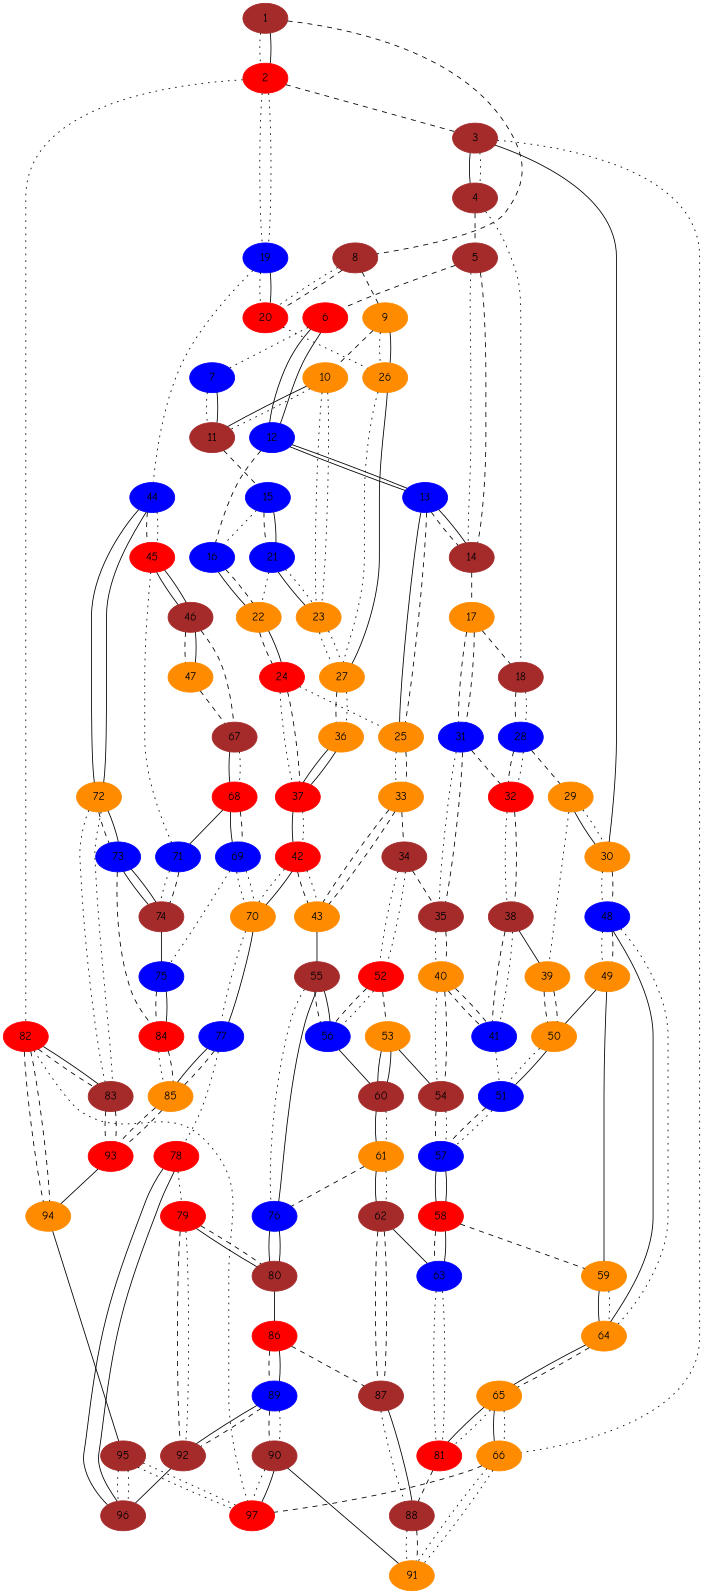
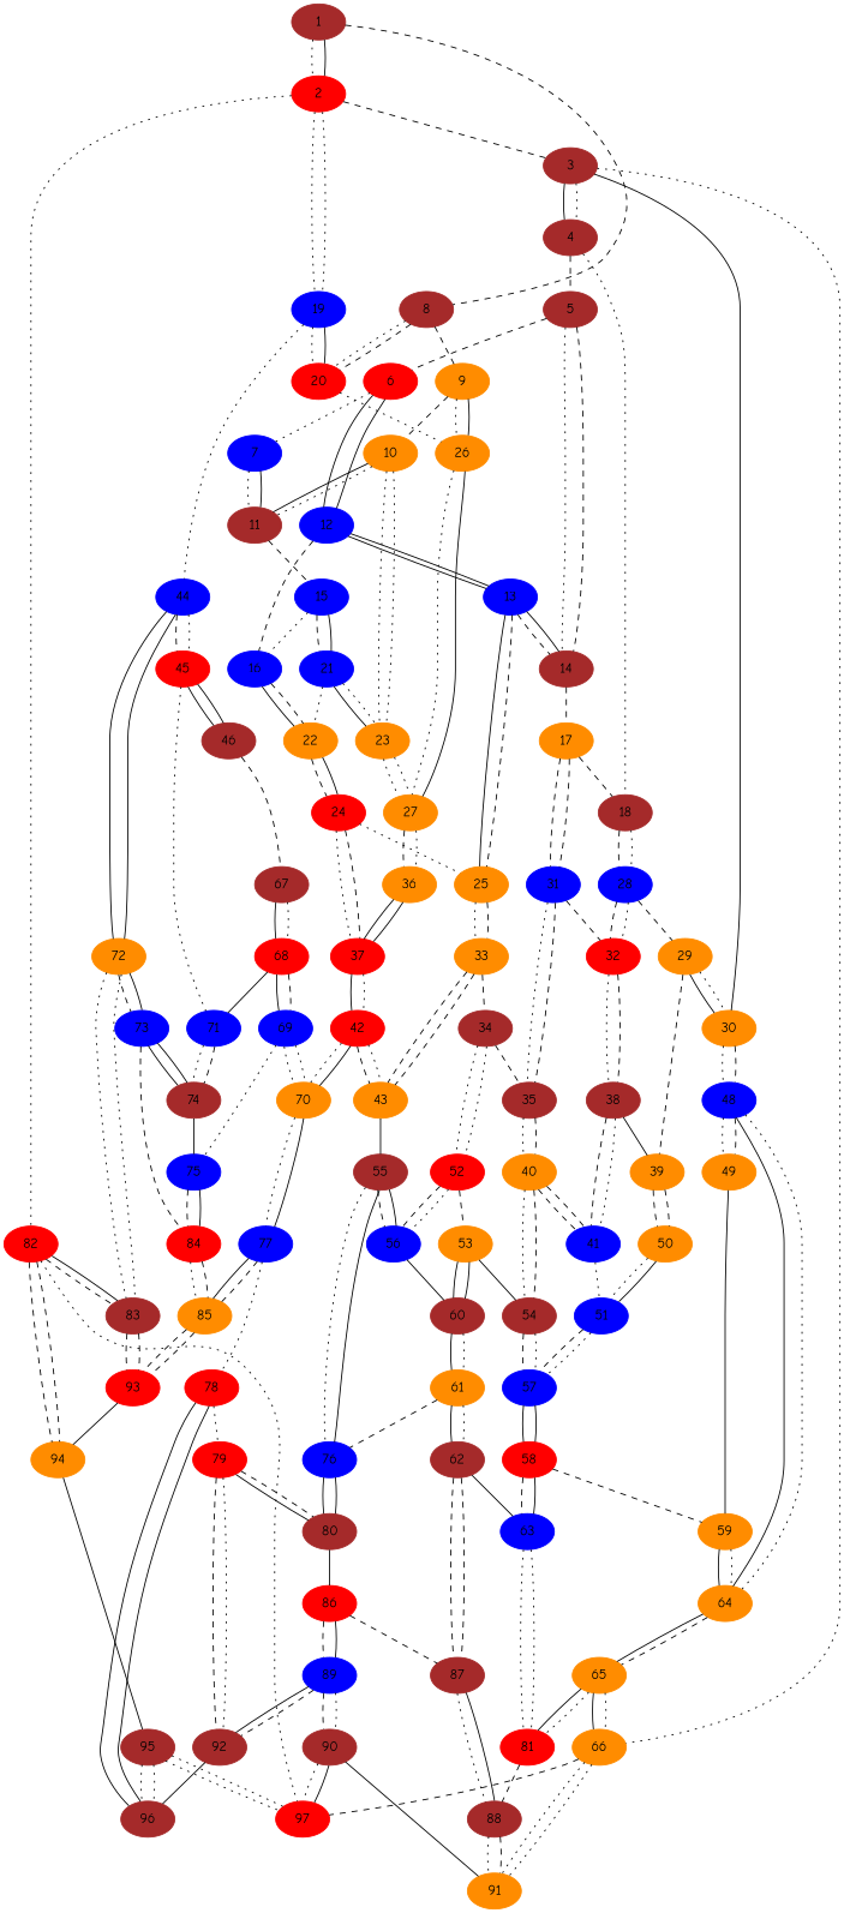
  graph {
    fontname="Comic Neue"
    node [color=darkorange fontname="Comic Neue" style=filled]
    edge [fontname="Comic Neue" style=dotted]
    1 [color=brown]
    2 [color=red]
    8 [color=brown]
    3 [color=brown]
    19 [color=blue]
    82 [color=red]
    9
    20 [color=red]
    4 [color=brown]
    30
    66
    44 [color=blue]
    97 [color=red]
    83 [color=brown]
    94
    5 [color=brown]
    18 [color=brown]
    48 [color=blue]
    91
    6 [color=red]
    14 [color=brown]
    28 [color=blue]
    7 [color=blue]
    12 [color=blue]
    17
    11 [color=brown]
    13 [color=blue]
    16 [color=blue]
    15 [color=blue]
    10
    26
    23
    27
    21 [color=blue]
    25
    22
    33
    31 [color=blue]
    24 [color=red]
    32 [color=red]
    35 [color=brown]
    29
    45 [color=red]
    72
    37 [color=red]
    36
    42 [color=red]
    34 [color=brown]
    43
    39
    38 [color=brown]
    50
    49
    64
    40
    41 [color=blue]
    52 [color=red]
    55 [color=brown]
    53
    56 [color=blue]
    54 [color=brown]
    67 [color=brown]
-   47
    70
    51 [color=blue]
    57 [color=blue]
    77 [color=blue]
    76 [color=blue]
    46 [color=brown]
    71 [color=blue]
    73 [color=blue]
    74 [color=brown]
    68 [color=red]
    59
    65
    58 [color=red]
    60 [color=brown]
    61
    80 [color=brown]
    63 [color=blue]
    81 [color=red]
    62 [color=brown]
    87 [color=brown]
    88 [color=brown]
    69 [color=blue]
    75 [color=blue]
    84 [color=red]
    78 [color=red]
    85
    93 [color=red]
    86 [color=red]
    79 [color=red]
    96 [color=brown]
    92 [color=brown]
    89 [color=blue]
    95 [color=brown]
    90 [color=brown]
    1 -- 2
    1 -- 2 [style=solid]
    1 -- 8 [style=dashed]
    2 -- 3 [style=dashed]
    2 -- 19
    2 -- 19
    2 -- 82
    8 -- 9 [style=dashed]
    8 -- 20
    8 -- 20 [style=dashed]
    3 -- 4 [style=solid]
    3 -- 4
    3 -- 30 [style=solid]
    3 -- 66
    19 -- 20
    19 -- 20 [style=solid]
    19 -- 44
    82 -- 97
    82 -- 83 [style=dashed]
    82 -- 83 [style=solid]
    82 -- 94 [style=dashed]
    82 -- 94 [style=dashed]
    9 -- 10 [style=dashed]
    9 -- 26
    9 -- 26 [style=solid]
    20 -- 26
    4 -- 5 [style=dashed]
    4 -- 18
    30 -- 48
    30 -- 48 [style=dashed]
    66 -- 97 [style=dashed]
    66 -- 91
    66 -- 91
    44 -- 45 [style=dashed]
    44 -- 45
    44 -- 72 [style=solid]
    44 -- 72 [style=solid]
    83 -- 93 [style=dashed]
    83 -- 93 [style=dashed]
    94 -- 95 [style=solid]
    5 -- 6 [style=dashed]
    5 -- 14
    5 -- 14 [style=dashed]
    18 -- 28 [style=dashed]
    18 -- 28
    48 -- 49
    48 -- 49 [style=dashed]
    48 -- 64 [style=solid]
    48 -- 64
    6 -- 7
    6 -- 12 [style=solid]
    6 -- 12 [style=solid]
    14 -- 17 [style=dashed]
    28 -- 32 [style=dashed]
    28 -- 32
    28 -- 29 [style=dashed]
    7 -- 11
    7 -- 11 [style=solid]
    12 -- 13 [style=solid]
    12 -- 13 [style=solid]
    12 -- 16 [style=dashed]
    17 -- 18 [style=dashed]
    17 -- 31 [style=dashed]
    17 -- 31 [style=dashed]
    11 -- 15 [style=dashed]
    13 -- 14 [style=dashed]
    13 -- 14 [style=solid]
    13 -- 25 [style=solid]
    13 -- 25 [style=dashed]
    16 -- 22 [style=solid]
    16 -- 22 [style=dashed]
    15 -- 16
    15 -- 21 [style=dashed]
    15 -- 21 [style=solid]
    10 -- 11 [style=solid]
    10 -- 11
    10 -- 23
    10 -- 23
    26 -- 27
    26 -- 27 [style=solid]
    23 -- 27
    23 -- 27
    27 -- 36 [style=dashed]
    27 -- 36
    21 -- 23 [style=solid]
    21 -- 23
    21 -- 22
    25 -- 33
    25 -- 33 [style=dashed]
    22 -- 24 [style=dashed]
    22 -- 24 [style=solid]
    33 -- 34 [style=dashed]
    33 -- 43 [style=dashed]
    33 -- 43 [style=dashed]
    31 -- 32 [style=dashed]
    31 -- 35
    31 -- 35 [style=dashed]
    24 -- 25
    24 -- 37
    24 -- 37 [style=dashed]
    32 -- 38
    32 -- 38 [style=dashed]
    35 -- 40
    35 -- 40 [style=dashed]
    29 -- 30 [style=solid]
    29 -- 30
-   29 -- 39
+   29 -- 39 [style=dashed]
    45 -- 46 [style=solid]
    45 -- 46 [style=solid]
    45 -- 71
    72 -- 83
    72 -- 83
    72 -- 73 [style=dashed]
    72 -- 73 [style=solid]
    37 -- 42 [style=solid]
    37 -- 42
    36 -- 37 [style=solid]
    36 -- 37 [style=solid]
    42 -- 43 [style=dashed]
    42 -- 43
    42 -- 70
    42 -- 70 [style=solid]
    34 -- 35 [style=dashed]
    34 -- 52
    34 -- 52
    43 -- 55 [style=solid]
    39 -- 50 [style=dashed]
    39 -- 50 [style=dashed]
    38 -- 39 [style=solid]
    38 -- 41 [style=dashed]
    38 -- 41
    50 -- 51
    50 -- 51 [style=solid]
-   49 -- 50 [style=solid]
    49 -- 59 [style=solid]
    64 -- 65 [style=solid]
    64 -- 65 [style=dashed]
    40 -- 41 [style=dashed]
    40 -- 41 [style=dashed]
    40 -- 54
    40 -- 54 [style=dashed]
    41 -- 51
    52 -- 53 [style=dashed]
    52 -- 56 [style=dashed]
    52 -- 56
    55 -- 56 [style=dashed]
    55 -- 56 [style=solid]
    55 -- 76
    55 -- 76 [style=solid]
    53 -- 54 [style=solid]
    53 -- 60 [style=solid]
    53 -- 60 [style=solid]
    56 -- 60 [style=solid]
    54 -- 57 [style=dashed]
    54 -- 57
    67 -- 68 [style=solid]
    67 -- 68
-   47 -- 67 [style=dashed]
    70 -- 77
    70 -- 77 [style=solid]
    51 -- 57 [style=dashed]
    51 -- 57
    57 -- 58 [style=solid]
    57 -- 58 [style=solid]
    77 -- 78
    77 -- 85 [style=solid]
    77 -- 85 [style=dashed]
    76 -- 80 [style=solid]
    76 -- 80 [style=solid]
    46 -- 67 [style=dashed]
-   46 -- 47 [style=dashed]
-   46 -- 47 [style=solid]
    71 -- 74
    71 -- 74 [style=dashed]
    73 -- 74 [style=solid]
    73 -- 74 [style=solid]
    73 -- 84 [style=dashed]
    74 -- 75 [style=solid]
    68 -- 71 [style=solid]
    68 -- 69 [style=solid]
    68 -- 69 [style=dashed]
    59 -- 64 [style=solid]
    59 -- 64
    65 -- 66 [style=solid]
    65 -- 66
    65 -- 81 [style=solid]
    65 -- 81
    58 -- 59 [style=dashed]
    58 -- 63 [style=dashed]
    58 -- 63 [style=solid]
    60 -- 61 [style=solid]
    60 -- 61
    61 -- 76 [style=dashed]
    61 -- 62 [style=solid]
    61 -- 62
    80 -- 86 [style=solid]
    63 -- 81
    63 -- 81
    81 -- 88 [style=dashed]
    62 -- 63 [style=solid]
    62 -- 87 [style=dashed]
    62 -- 87 [style=dashed]
    87 -- 88
    87 -- 88 [style=solid]
    88 -- 91
    88 -- 91 [style=dashed]
    69 -- 70
    69 -- 70
    69 -- 75
    75 -- 84 [style=dashed]
    75 -- 84 [style=solid]
    84 -- 85
    84 -- 85 [style=dashed]
    78 -- 79
    78 -- 96 [style=solid]
    78 -- 96 [style=solid]
    85 -- 93 [style=dashed]
    85 -- 93 [style=dashed]
    93 -- 94 [style=solid]
    86 -- 87 [style=dashed]
    86 -- 89 [style=dashed]
    86 -- 89 [style=solid]
    79 -- 80 [style=solid]
    79 -- 80 [style=dashed]
    79 -- 92 [style=dashed]
    79 -- 92
    92 -- 96 [style=solid]
    89 -- 92 [style=solid]
    89 -- 92 [style=dashed]
    89 -- 90 [style=dashed]
    89 -- 90
    95 -- 97
    95 -- 97
    95 -- 96
    95 -- 96
    90 -- 97
    90 -- 97 [style=solid]
    90 -- 91 [style=solid]
  }
